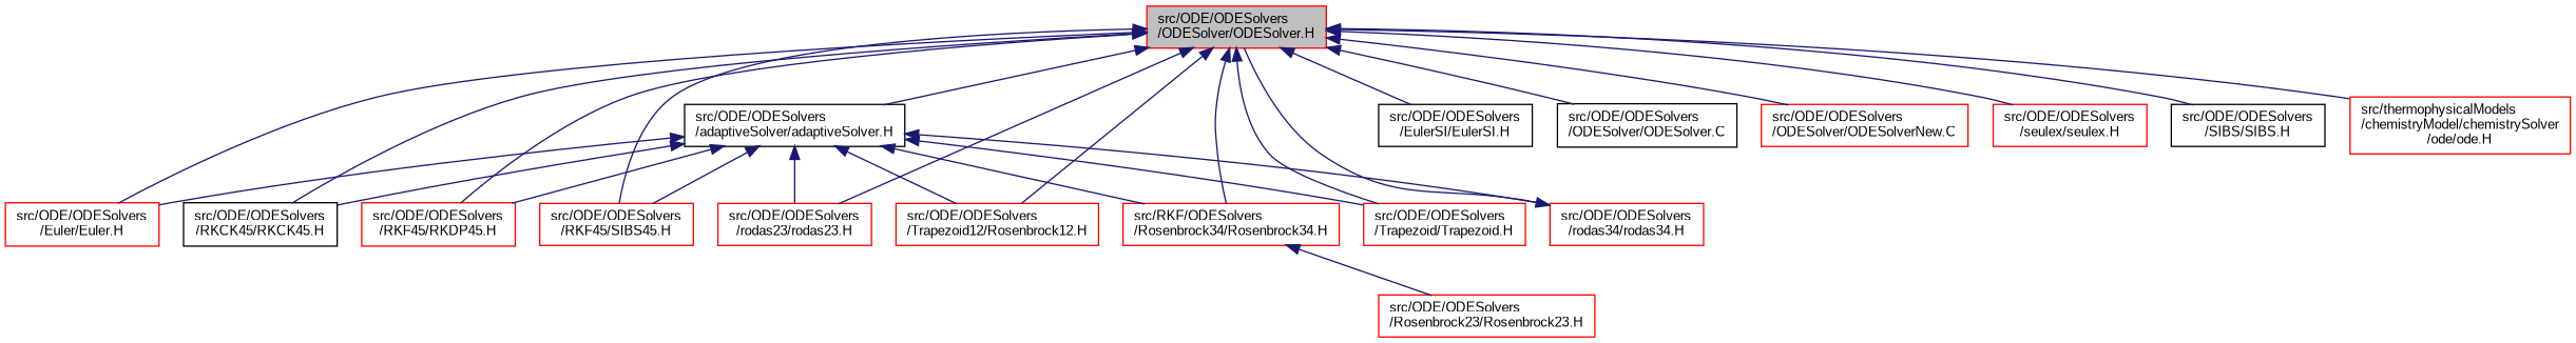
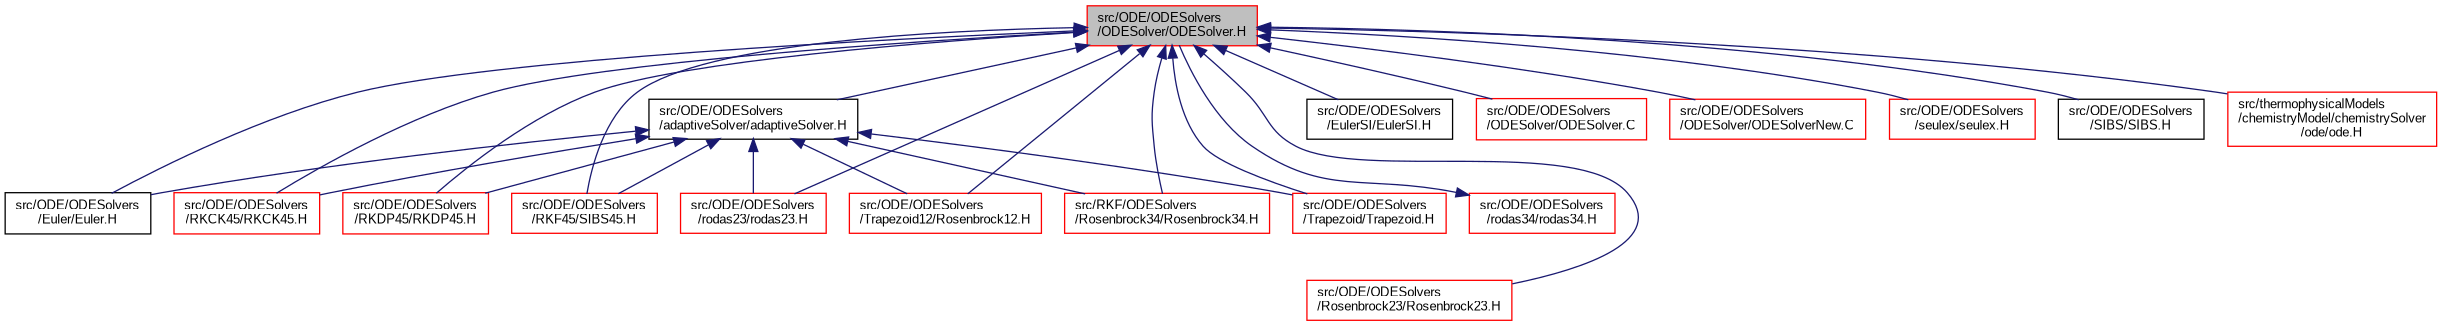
  digraph {
    fontname="Liberation Sans"
    node [color=red fontname="Liberation Sans" fontsize=10 shape=record]
    edge [color=midnightblue dir=back fontname="Liberation Sans" fontsize=10 labelfontname=FreeSans labelfontsize=10 style=solid]
    n1 [fillcolor=grey75 fontcolor=black height=0.2 label="src/ODE/ODESolvers\l/ODESolver/ODESolver.H" style=filled width=0.4]
    n2 [color=black height=0.2 label="src/ODE/ODESolvers\l/adaptiveSolver/adaptiveSolver.H" width=0.4]
-   n3 [height=0.2 label="src/ODE/ODESolvers\l/Euler/Euler.H" width=0.4]
+   n3 [color=black height=0.2 label="src/ODE/ODESolvers\l/Euler/Euler.H" width=0.4]
    n4 [color=black height=0.2 label="src/ODE/ODESolvers\l/EulerSI/EulerSI.H" width=0.4]
-   n5 [color=black height=0.2 label="src/ODE/ODESolvers\l/RKCK45/RKCK45.H" width=0.4]
-   n6 [height=0.2 label="src/ODE/ODESolvers\l/RKF45/RKDP45.H" width=0.4]
+   n5 [height=0.2 label="src/ODE/ODESolvers\l/RKCK45/RKCK45.H" width=0.4]
+   n6 [height=0.2 label="src/ODE/ODESolvers\l/RKDP45/RKDP45.H" width=0.4]
    n7 [height=0.2 label="src/ODE/ODESolvers\l/RKF45/SIBS45.H" width=0.4]
    n8 [height=0.2 label="src/ODE/ODESolvers\l/rodas23/rodas23.H" width=0.4]
    n9 [height=0.2 label="src/ODE/ODESolvers\l/Trapezoid12/Rosenbrock12.H" width=0.4]
    n10 [height=0.2 label="src/ODE/ODESolvers\l/Rosenbrock23/Rosenbrock23.H" width=0.4]
    n11 [height=0.2 label="src/RKF/ODESolvers\l/Rosenbrock34/Rosenbrock34.H" width=0.4]
    n12 [height=0.2 label="src/ODE/ODESolvers\l/Trapezoid/Trapezoid.H" width=0.4]
-   n13 [color=black height=0.2 label="src/ODE/ODESolvers\l/ODESolver/ODESolver.C" width=0.4]
+   n13 [height=0.2 label="src/ODE/ODESolvers\l/ODESolver/ODESolver.C" width=0.4]
    n14 [height=0.2 label="src/ODE/ODESolvers\l/ODESolver/ODESolverNew.C" width=0.4]
    n15 [height=0.2 label="src/ODE/ODESolvers\l/seulex/seulex.H" width=0.4]
    n16 [color=black height=0.2 label="src/ODE/ODESolvers\l/SIBS/SIBS.H" width=0.4]
    n17 [height=0.2 label="src/thermophysicalModels\l/chemistryModel/chemistrySolver\l/ode/ode.H" width=0.4]
    n18 [height=0.2 label="src/ODE/ODESolvers\l/rodas34/rodas34.H" width=0.4]
    n1 -> n2
    n1 -> n3
    n1 -> n4
    n1 -> n5
    n1 -> n6
    n1 -> n7
    n1 -> n8
    n1 -> n9
-   n11 -> n10
+   n1 -> n10
    n1 -> n11
    n1 -> n12
    n1 -> n13
    n1 -> n14
    n1 -> n15
    n1 -> n16
    n1 -> n17
    n2 -> n3
    n2 -> n5
    n2 -> n6
    n2 -> n7
    n2 -> n8
    n2 -> n9
    n2 -> n11
    n2 -> n12
-   n2 -> n18
    n18 -> n1
  }
